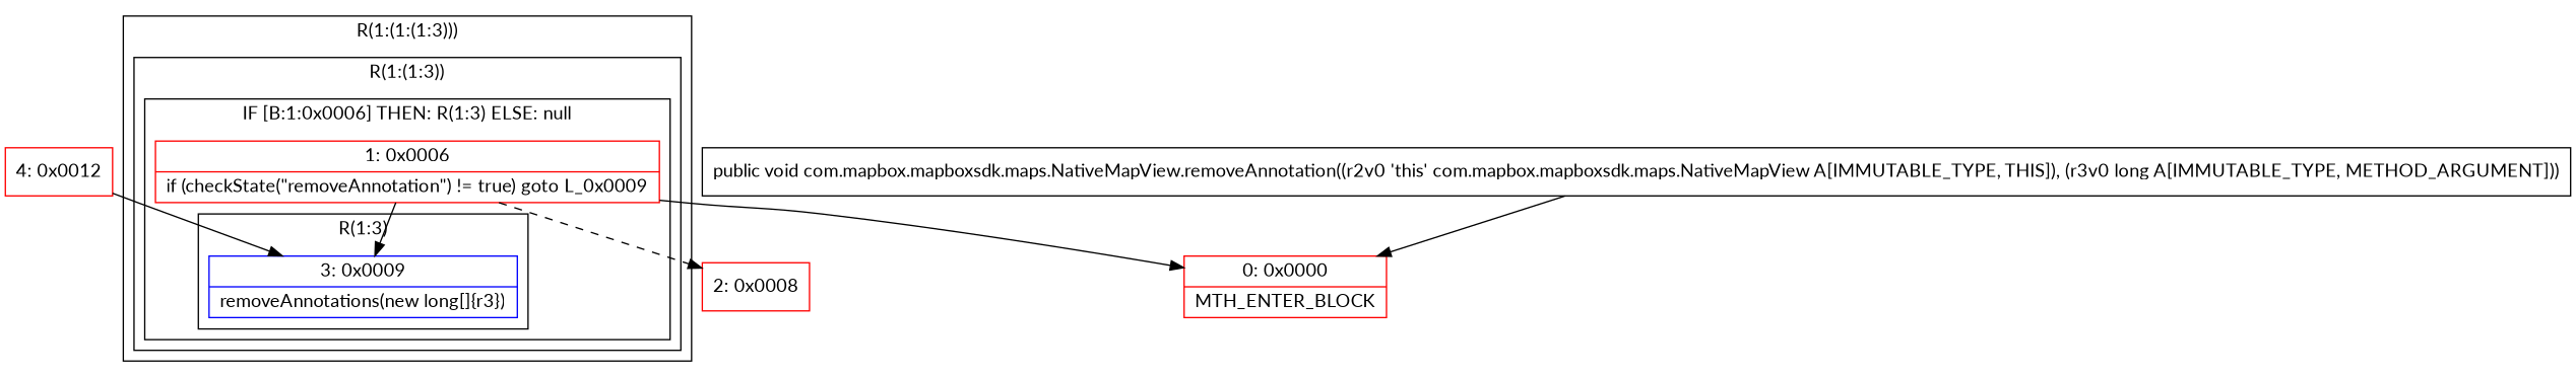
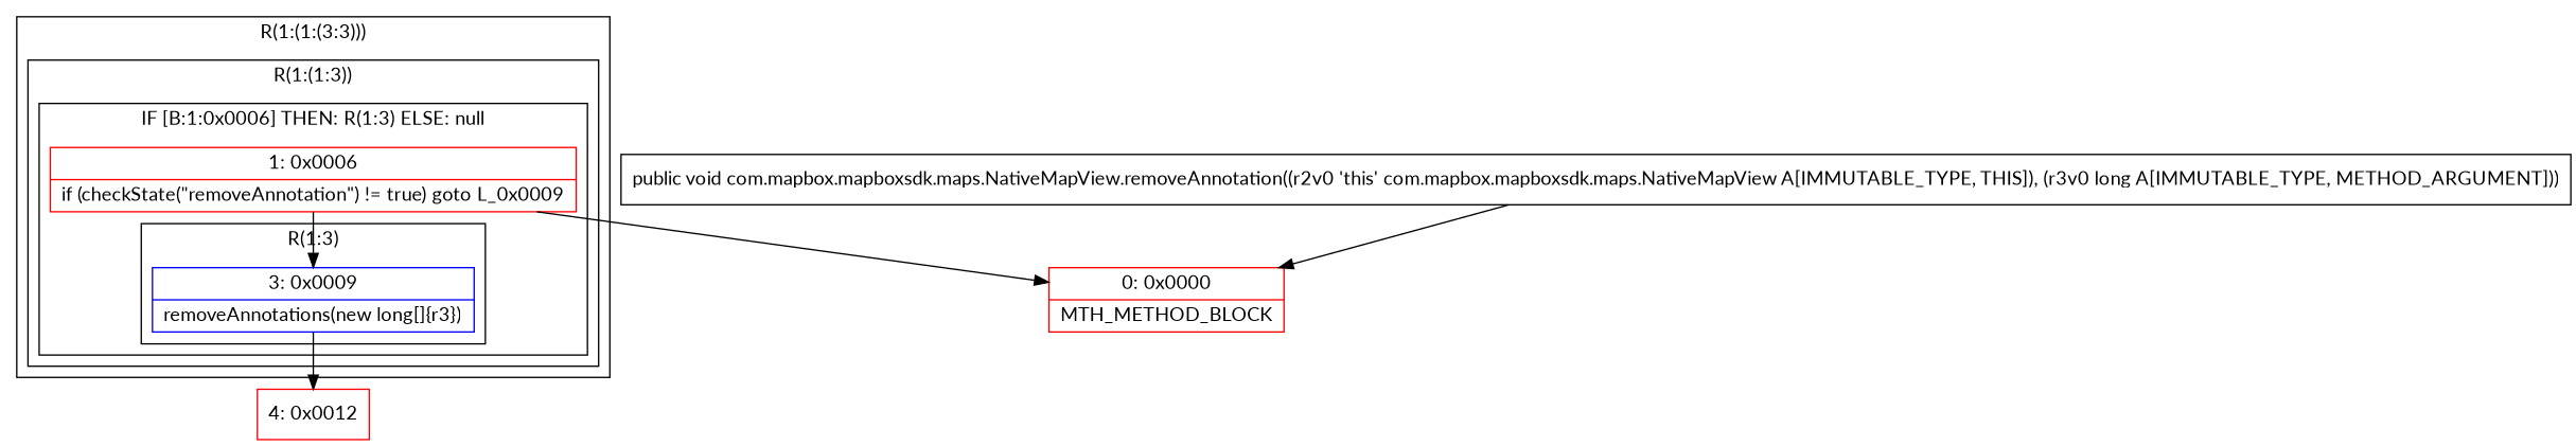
  digraph {
    fontname=Lato
    node [color=red fontname=Lato shape=record]
    edge [fontname=Lato]
    n1 [color=blue label="{3\:\ 0x0009|removeAnnotations(new long[]\{r3\})\l}"]
    n2 [label="{1\:\ 0x0006|if (checkState(\"removeAnnotation\") != true) goto L_0x0009\l}"]
    n3 [label="{4\:\ 0x0012}"]
-   n4 [label="{2\:\ 0x0008}"]
-   n5 [label="{0\:\ 0x0000|MTH_ENTER_BLOCK\l}"]
+   n5 [label="{0\:\ 0x0000|MTH_METHOD_BLOCK\l}"]
    n6 [label="{public void com.mapbox.mapboxsdk.maps.NativeMapView.removeAnnotation((r2v0 'this' com.mapbox.mapboxsdk.maps.NativeMapView A[IMMUTABLE_TYPE, THIS]), (r3v0 long A[IMMUTABLE_TYPE, METHOD_ARGUMENT])) }" color=""]
    subgraph cluster_1 {
-     label="R(1:(1:(1:3)))"
+     label="R(1:(1:(3:3)))"
      subgraph cluster_2 {
        label="R(1:(1:3))"
        subgraph cluster_3 {
          label="IF [B:1:0x0006] THEN: R(1:3) ELSE: null"
          n2
          subgraph cluster_4 {
            label="R(1:3)"
            n1
          }
        }
      }
    }
-   n3 -> n1
+   n1 -> n3
    n2 -> n1
-   n2 -> n4 [style=dashed]
    n2 -> n5
    n6 -> n5
  }
